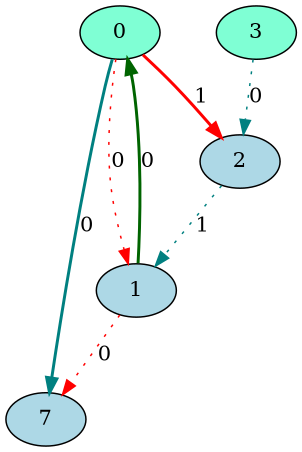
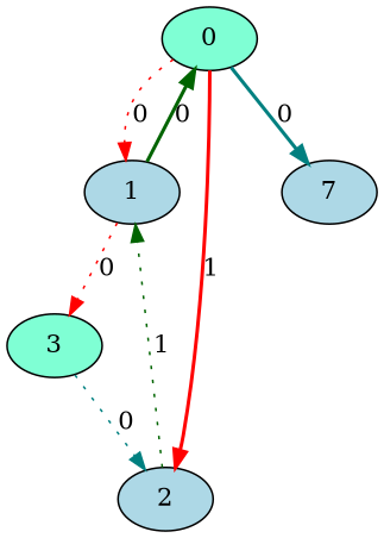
  digraph {
    node [fillcolor=lightblue style=filled]
    edge [color=red style=dotted]
    0 [fillcolor=aquamarine]
    1
    2
    n4 [label=7]
    3 [fillcolor=aquamarine]
    0 -> 1 [label=0]
    0 -> 2 [label=1 style=bold]
    0 -> n4 [color=teal label=0 style=bold]
    1 -> 0 [color=darkgreen label=0 style=bold]
-   1 -> n4 [label=0]
-   2 -> 1 [color=teal label=1]
+   1 -> 3 [label=0]
+   2 -> 1 [color=darkgreen label=1]
    3 -> 2 [color=teal label=0]
  }
